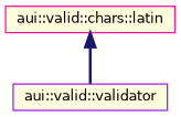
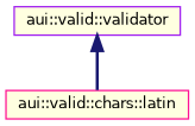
  digraph {
    node [fillcolor=lightyellow fontname=Helvetica fontsize=10 shape=record style=filled]
    n1 [color=deeppink fontcolor=black height=0.2 label="aui::valid::chars::latin" width=0.4]
    n2 [color=purple height=0.2 label="aui::valid::validator" width=0.4]
-   n1 -> n2 [color=midnightblue dir=back fontname=Helvetica fontsize=10 labelfontname=Helvetica labelfontsize=10 style=bold]
+   n2 -> n1 [color=midnightblue dir=back fontname=Helvetica fontsize=10 labelfontname=Helvetica labelfontsize=10 style=bold]
  }
